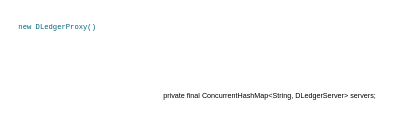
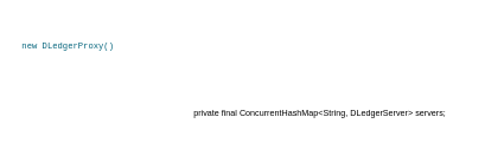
  <mxCell id="0" />
  <mxCell id="1" parent="0" />
  <mxCell id="2" value="&lt;span class=&quot;s1&quot;&gt;private final &lt;/span&gt;ConcurrentHashMap&lt;span class=&quot;s2&quot;&gt;&amp;lt;&lt;/span&gt;String&lt;span class=&quot;s2&quot;&gt;, &lt;/span&gt;DLedgerServer&lt;span class=&quot;s2&quot;&gt;&amp;gt; &lt;/span&gt;&lt;span class=&quot;s3&quot;&gt;servers&lt;/span&gt;&lt;span class=&quot;s2&quot;&gt;;&lt;/span&gt;" style="text;whiteSpace=wrap;html=1;verticalAlign=middle;" vertex="1" parent="1"><mxGeometry x="270" y="140" width="390" height="40" as="geometry" /></mxCell>
- <mxCell id="3" value="&lt;p style=&quot;margin: 0px; font-variant-numeric: normal; font-variant-east-asian: normal; font-variant-alternates: normal; font-size-adjust: none; font-kerning: auto; font-optical-sizing: auto; font-feature-settings: normal; font-variation-settings: normal; font-variant-position: normal; font-stretch: normal; line-height: normal; font-family: Courier; color: rgb(0, 98, 122); text-align: start;&quot; class=&quot;p1&quot;&gt;new DLedgerProxy()&lt;/p&gt;" style="text;whiteSpace=wrap;html=1;align=center;verticalAlign=middle;" vertex="1" parent="1"><mxGeometry x="20" y="20" width="150" height="50" as="geometry" /></mxCell>
+ <mxCell id="3" value="&lt;p style=&quot;margin: 0px; font-variant-numeric: normal; font-variant-east-asian: normal; font-variant-alternates: normal; font-size-adjust: none; font-kerning: auto; font-optical-sizing: auto; font-feature-settings: normal; font-variation-settings: normal; font-variant-position: normal; font-stretch: normal; line-height: normal; font-family: Courier; color: rgb(0, 98, 122); text-align: start;&quot; class=&quot;p1&quot;&gt;new DLedgerProxy()&lt;/p&gt;" style="text;whiteSpace=wrap;html=1;align=center;verticalAlign=middle;" vertex="1" parent="1"><mxGeometry x="20" y="40" width="150" height="50" as="geometry" /></mxCell>
